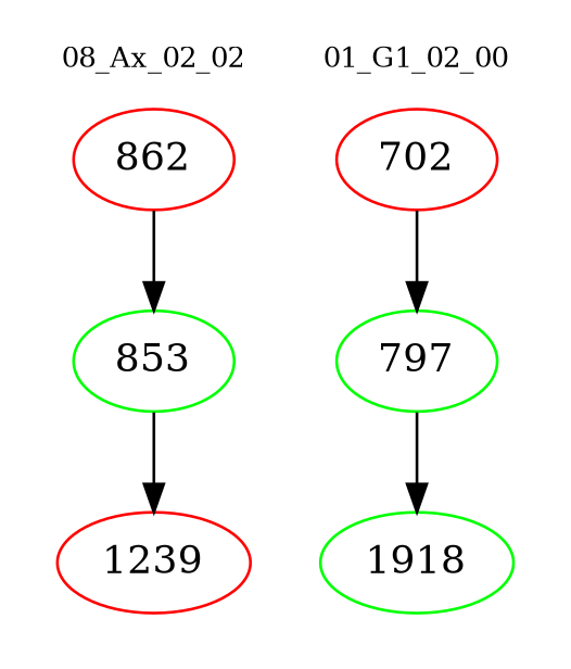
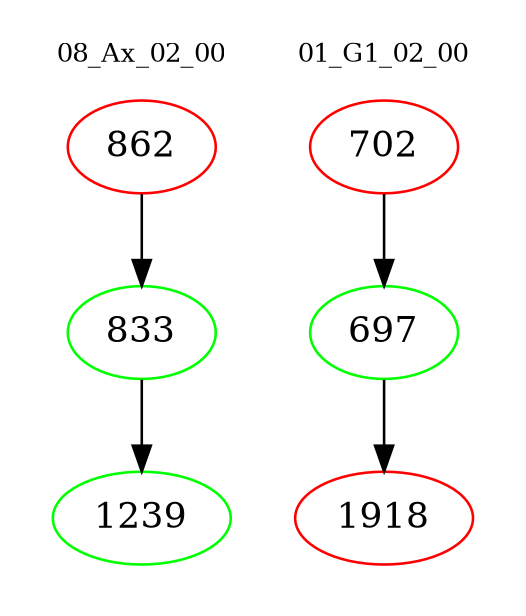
  digraph {
    node [color=red]
    edge [color=black]
    n1 [label=862]
-   n2 [color=green label=853]
-   n3 [label=1239]
+   n2 [color=green label=833]
+   n3 [color=green label=1239]
    n4 [label=702]
-   n5 [color=green label=797]
-   n6 [color=green label=1918]
+   n5 [color=green label=697]
+   n6 [label=1918]
    subgraph cluster_1 {
      color=white
      fontsize=10
-     label="08_Ax_02_02"
+     label="08_Ax_02_00"
      n1
      n2
      n3
    }
    subgraph cluster_2 {
      color=white
      fontsize=10
      label="01_G1_02_00"
      n4
      n5
      n6
    }
    n1 -> n2
    n2 -> n3
    n4 -> n5
    n5 -> n6
  }
